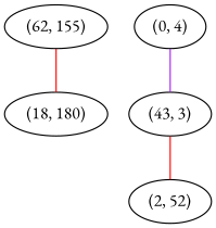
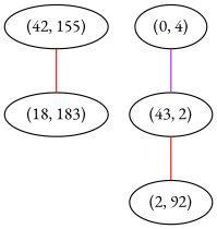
  graph {
    fontname="EB Garamond"
    node [fontname="EB Garamond"]
    edge [color=red fontname="EB Garamond" weight=1]
-   "(62, 155)"
-   "(18, 180)"
+   "(62, 155)" [label="(42, 155)"]
+   "(18, 180)" [label="(18, 183)"]
    n3 [label="(0, 4)"]
-   "(43, 3)"
-   "(2, 52)"
+   "(43, 3)" [label="(43, 2)"]
+   "(2, 52)" [label="(2, 92)"]
    "(62, 155)" -- "(18, 180)"
    n3 -- "(43, 3)" [color=purple weight=4]
    "(43, 3)" -- "(2, 52)"
  }
